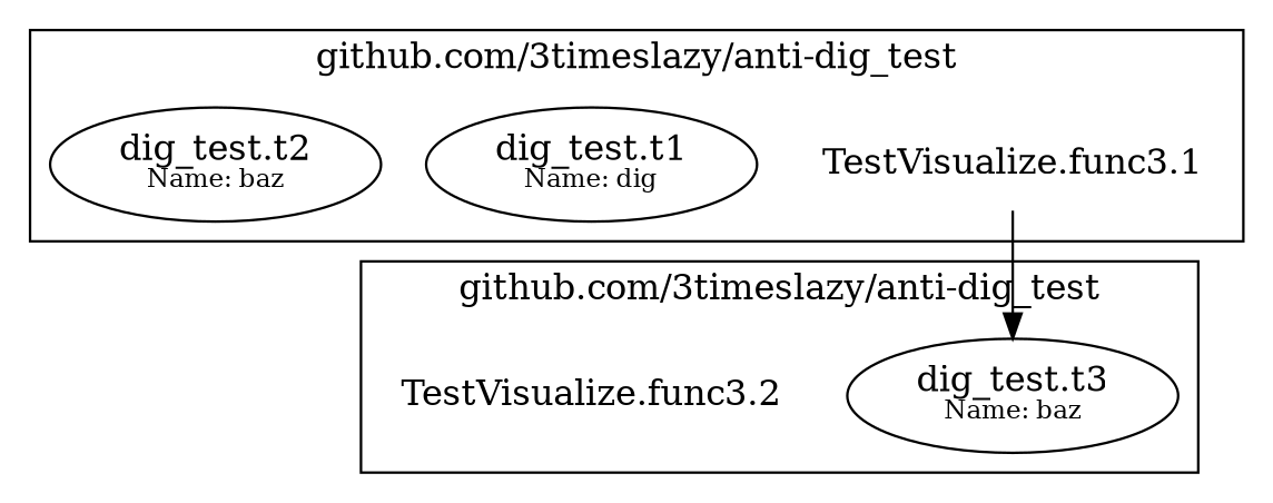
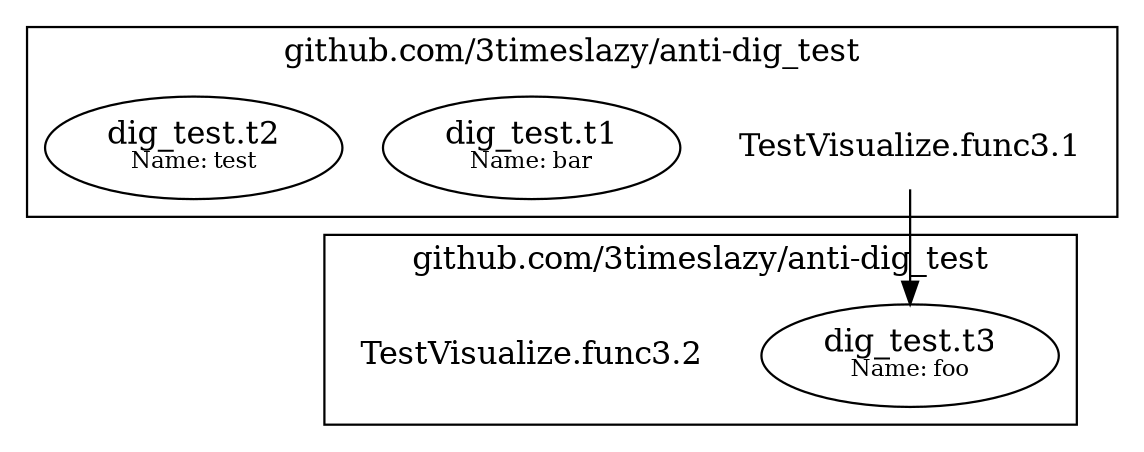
  digraph {
    compound=true
    rankdir=TB
    n1 [label="TestVisualize.func3.1" shape=plaintext]
-   n2 [label=<dig_test.t1<BR /><FONT POINT-SIZE="10">Name: dig</FONT>>]
-   n3 [label=<dig_test.t2<BR /><FONT POINT-SIZE="10">Name: baz</FONT>>]
-   n4 [label=<dig_test.t3<BR /><FONT POINT-SIZE="10">Name: baz</FONT>>]
+   n2 [label=<dig_test.t1<BR /><FONT POINT-SIZE="10">Name: bar</FONT>>]
+   n3 [label=<dig_test.t2<BR /><FONT POINT-SIZE="10">Name: test</FONT>>]
+   n4 [label=<dig_test.t3<BR /><FONT POINT-SIZE="10">Name: foo</FONT>>]
    n5 [label="TestVisualize.func3.2" shape=plaintext]
    subgraph cluster_1 {
      label="github.com/3timeslazy/anti-dig_test"
      n1
      n2
      n3
    }
    subgraph cluster_2 {
      label="github.com/3timeslazy/anti-dig_test"
      n4
      n5
    }
    n1 -> n4
  }
